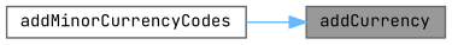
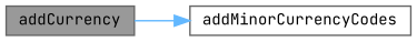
  digraph {
    rankdir=LR
    fontname="JetBrains Mono"
    node [fontname="JetBrains Mono" fontsize=10 shape=box style=filled]
    n1 [color=gray40 fillcolor=grey60 fontcolor=black height=0.2 label=addCurrency width=0.4]
    n2 [color=grey40 fillcolor=white height=0.2 label=addMinorCurrencyCodes width=0.4]
-   n2 -> n1 [color=steelblue1 fontname="JetBrains Mono" fontsize=10 labelfontname=Helvetica labelfontsize=10 style=solid]
+   n1 -> n2 [color=steelblue1 fontname="JetBrains Mono" fontsize=10 labelfontname=Helvetica labelfontsize=10 style=solid]
  }
